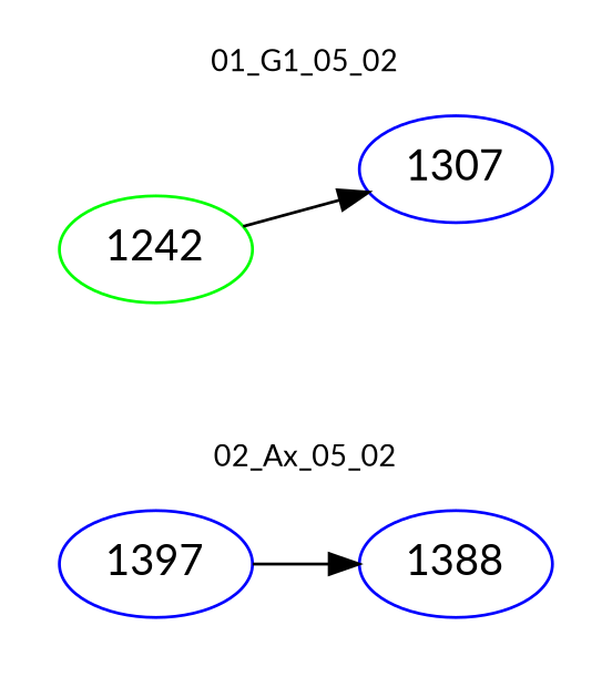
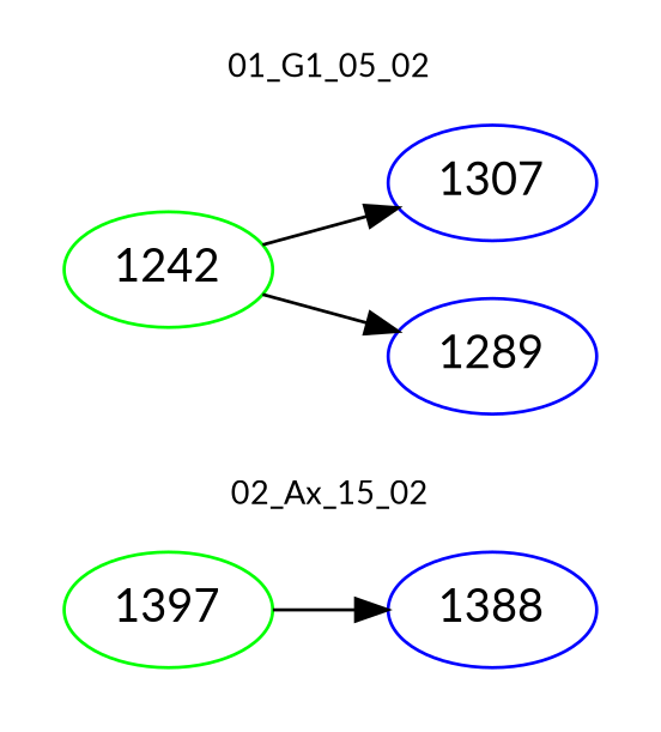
  digraph {
    fontname=Lato
    rankdir=LR
    node [color=blue fontname=Lato]
    edge [color=black fontname=Lato]
-   n1 [label=1397]
+   n1 [color=green label=1397]
    n2 [label=1388]
    n3 [color=green label=1242]
+   n4 [label=1289]
    n5 [label=1307]
    subgraph cluster_1 {
      color=white
      fontsize=10
-     label="02_Ax_05_02"
+     label="02_Ax_15_02"
      n1
      n2
    }
    subgraph cluster_2 {
      color=white
      fontsize=10
      label="01_G1_05_02"
      n3
+     n4
      n5
    }
    n1 -> n2
+   n3 -> n4
    n3 -> n5
  }
